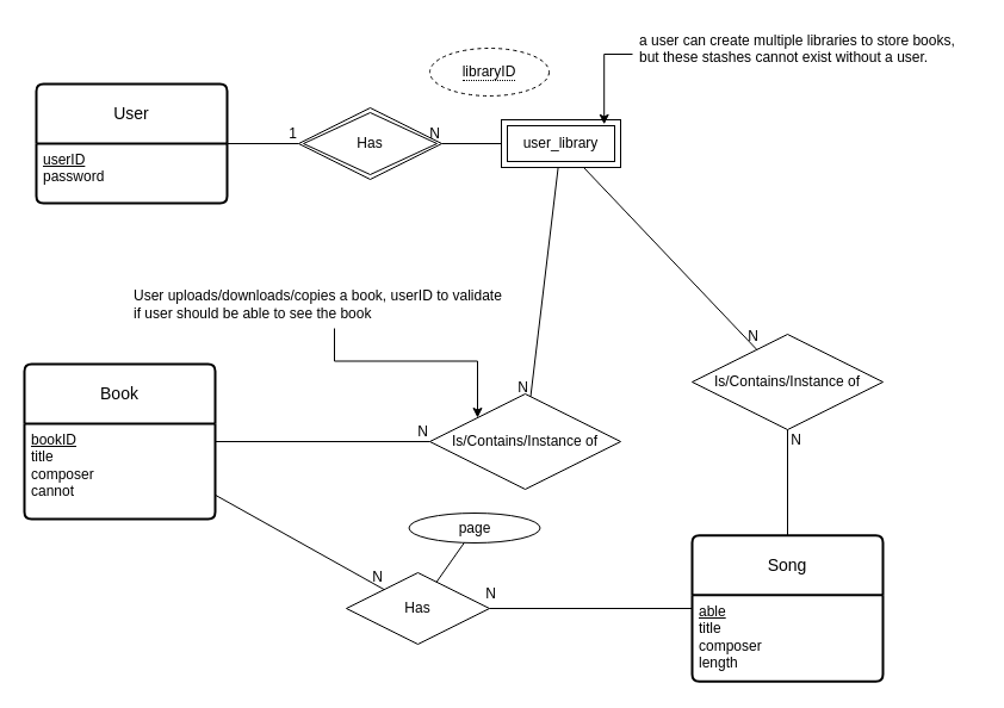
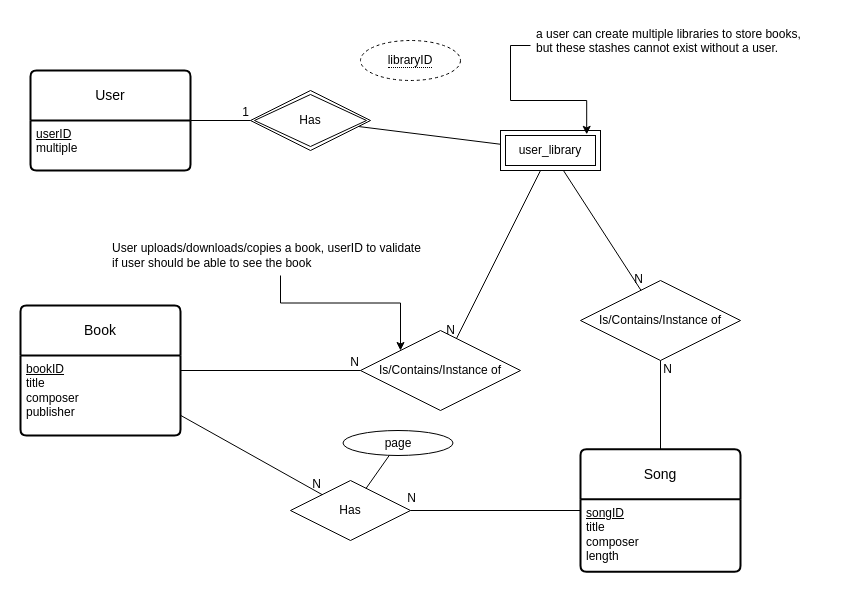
  <mxCell id="0" />
  <mxCell id="1" parent="0" />
  <mxCell id="2" value="User" style="swimlane;childLayout=stackLayout;horizontal=1;startSize=50;horizontalStack=0;rounded=1;fontSize=14;fontStyle=0;strokeWidth=2;resizeParent=0;resizeLast=1;shadow=0;dashed=0;align=center;arcSize=4;whiteSpace=wrap;html=1;" parent="1" vertex="1"><mxGeometry x="30" y="70" width="160" height="100" as="geometry" /></mxCell>
- <mxCell id="3" value="&lt;u&gt;userID&lt;/u&gt;&lt;div&gt;password&lt;/div&gt;" style="align=left;strokeColor=none;fillColor=none;spacingLeft=4;fontSize=12;verticalAlign=top;resizable=0;rotatable=0;part=1;html=1;" parent="2" vertex="1"><mxGeometry y="50" width="160" height="50" as="geometry" /></mxCell>
+ <mxCell id="3" value="&lt;u&gt;userID&lt;/u&gt;&lt;div&gt;multiple&lt;/div&gt;" style="align=left;strokeColor=none;fillColor=none;spacingLeft=4;fontSize=12;verticalAlign=top;resizable=0;rotatable=0;part=1;html=1;" parent="2" vertex="1"><mxGeometry y="50" width="160" height="50" as="geometry" /></mxCell>
  <mxCell id="4" value="Book" style="swimlane;childLayout=stackLayout;horizontal=1;startSize=50;horizontalStack=0;rounded=1;fontSize=14;fontStyle=0;strokeWidth=2;resizeParent=0;resizeLast=1;shadow=0;dashed=0;align=center;arcSize=4;whiteSpace=wrap;html=1;" parent="1" vertex="1"><mxGeometry x="20" y="305" width="160" height="130" as="geometry" /></mxCell>
- <mxCell id="5" value="&lt;u&gt;bookID&lt;/u&gt;&lt;div&gt;title&lt;/div&gt;&lt;div&gt;composer&lt;/div&gt;&lt;div&gt;cannot&lt;/div&gt;&lt;div&gt;&lt;br&gt;&lt;/div&gt;" style="align=left;strokeColor=none;fillColor=none;spacingLeft=4;fontSize=12;verticalAlign=top;resizable=0;rotatable=0;part=1;html=1;" parent="4" vertex="1"><mxGeometry y="50" width="160" height="80" as="geometry" /></mxCell>
+ <mxCell id="5" value="&lt;u&gt;bookID&lt;/u&gt;&lt;div&gt;title&lt;/div&gt;&lt;div&gt;composer&lt;/div&gt;&lt;div&gt;publisher&lt;/div&gt;&lt;div&gt;&lt;br&gt;&lt;/div&gt;" style="align=left;strokeColor=none;fillColor=none;spacingLeft=4;fontSize=12;verticalAlign=top;resizable=0;rotatable=0;part=1;html=1;" parent="4" vertex="1"><mxGeometry y="50" width="160" height="80" as="geometry" /></mxCell>
  <mxCell id="6" value="Song" style="swimlane;childLayout=stackLayout;horizontal=1;startSize=50;horizontalStack=0;rounded=1;fontSize=14;fontStyle=0;strokeWidth=2;resizeParent=0;resizeLast=1;shadow=0;dashed=0;align=center;arcSize=4;whiteSpace=wrap;html=1;" parent="1" vertex="1"><mxGeometry x="580" y="448.75" width="160" height="122.5" as="geometry" /></mxCell>
- <mxCell id="7" value="&lt;u&gt;able&lt;/u&gt;&lt;div&gt;title&lt;/div&gt;&lt;div&gt;composer&lt;/div&gt;&lt;div&gt;&lt;span style=&quot;background-color: initial;&quot;&gt;length&lt;/span&gt;&lt;/div&gt;" style="align=left;strokeColor=none;fillColor=none;spacingLeft=4;fontSize=12;verticalAlign=top;resizable=0;rotatable=0;part=1;html=1;" parent="6" vertex="1"><mxGeometry y="50" width="160" height="72.5" as="geometry" /></mxCell>
- <mxCell id="8" value="user_library" style="shape=ext;margin=3;double=1;whiteSpace=wrap;html=1;align=center;" parent="1" vertex="1"><mxGeometry x="420" y="100" width="100" height="40" as="geometry" /></mxCell>
+ <mxCell id="7" value="&lt;u&gt;songID&lt;/u&gt;&lt;div&gt;title&lt;/div&gt;&lt;div&gt;composer&lt;/div&gt;&lt;div&gt;&lt;span style=&quot;background-color: initial;&quot;&gt;length&lt;/span&gt;&lt;/div&gt;" style="align=left;strokeColor=none;fillColor=none;spacingLeft=4;fontSize=12;verticalAlign=top;resizable=0;rotatable=0;part=1;html=1;" parent="6" vertex="1"><mxGeometry y="50" width="160" height="72.5" as="geometry" /></mxCell>
+ <mxCell id="8" value="user_library" style="shape=ext;margin=3;double=1;whiteSpace=wrap;html=1;align=center;" parent="1" vertex="1"><mxGeometry x="500" y="130" width="100" height="40" as="geometry" /></mxCell>
  <mxCell id="9" value="Is/Contains/Instance of" style="shape=rhombus;perimeter=rhombusPerimeter;whiteSpace=wrap;html=1;align=center;" parent="1" vertex="1"><mxGeometry x="360" y="330" width="160" height="80" as="geometry" /></mxCell>
  <mxCell id="10" value="" style="endArrow=none;html=1;rounded=0;" parent="1" source="2" target="14" edge="1"><mxGeometry relative="1" as="geometry"><mxPoint x="180" y="147" as="sourcePoint" /><mxPoint x="380" y="290" as="targetPoint" /></mxGeometry></mxCell>
  <mxCell id="11" value="1" style="resizable=0;html=1;whiteSpace=wrap;align=right;verticalAlign=bottom;" parent="10" connectable="0" vertex="1"><mxGeometry x="1" relative="1" as="geometry" /></mxCell>
  <mxCell id="12" value="" style="endArrow=none;html=1;rounded=0;" parent="1" source="8" target="14" edge="1"><mxGeometry relative="1" as="geometry"><mxPoint x="410" y="220" as="sourcePoint" /><mxPoint x="570" y="240" as="targetPoint" /></mxGeometry></mxCell>
  <mxCell id="13" value="N" style="resizable=0;html=1;whiteSpace=wrap;align=right;verticalAlign=bottom;" parent="12" connectable="0" vertex="1"><mxGeometry x="1" relative="1" as="geometry" /></mxCell>
  <mxCell id="14" value="Has" style="shape=rhombus;double=1;perimeter=rhombusPerimeter;whiteSpace=wrap;html=1;align=center;" parent="1" vertex="1"><mxGeometry x="250" y="90" width="120" height="60" as="geometry" /></mxCell>
  <mxCell id="15" value="Has" style="shape=rhombus;perimeter=rhombusPerimeter;whiteSpace=wrap;html=1;align=center;" parent="1" vertex="1"><mxGeometry x="290" y="480" width="120" height="60" as="geometry" /></mxCell>
  <mxCell id="16" value="" style="endArrow=none;html=1;rounded=0;" parent="1" source="4" target="15" edge="1"><mxGeometry relative="1" as="geometry"><mxPoint x="220" y="640" as="sourcePoint" /><mxPoint x="380" y="640" as="targetPoint" /></mxGeometry></mxCell>
  <mxCell id="17" value="N" style="resizable=0;html=1;whiteSpace=wrap;align=right;verticalAlign=bottom;" parent="16" connectable="0" vertex="1"><mxGeometry x="1" relative="1" as="geometry"><mxPoint x="1" y="-2" as="offset" /></mxGeometry></mxCell>
  <mxCell id="18" value="" style="endArrow=none;html=1;rounded=0;" parent="1" source="6" target="15" edge="1"><mxGeometry relative="1" as="geometry"><mxPoint x="580" y="550" as="sourcePoint" /><mxPoint x="790" y="400" as="targetPoint" /></mxGeometry></mxCell>
  <mxCell id="19" value="N" style="resizable=0;html=1;whiteSpace=wrap;align=right;verticalAlign=bottom;" parent="18" connectable="0" vertex="1"><mxGeometry x="1" relative="1" as="geometry"><mxPoint x="7" y="-4" as="offset" /></mxGeometry></mxCell>
  <mxCell id="20" value="a user can create multiple libraries&amp;nbsp;&lt;span style=&quot;background-color: initial;&quot;&gt;to store books, but these stashes cannot exist without a user.&lt;/span&gt;" style="text;strokeColor=none;fillColor=none;spacingLeft=4;spacingRight=4;overflow=hidden;rotatable=0;points=[[0,0.5],[1,0.5]];portConstraint=eastwest;fontSize=12;whiteSpace=wrap;html=1;" parent="1" vertex="1"><mxGeometry x="530" y="20" width="290" height="50" as="geometry" /></mxCell>
  <mxCell id="21" style="edgeStyle=orthogonalEdgeStyle;rounded=0;orthogonalLoop=1;jettySize=auto;html=1;entryX=0;entryY=0;entryDx=0;entryDy=0;" parent="1" source="22" target="9" edge="1"><mxGeometry relative="1" as="geometry" /></mxCell>
  <mxCell id="22" value="User uploads/downloads/copies a book, userID to validate&amp;nbsp;&lt;div&gt;if user should be able to see the book&lt;/div&gt;" style="text;html=1;align=left;verticalAlign=middle;resizable=0;points=[];autosize=1;strokeColor=none;fillColor=none;" parent="1" vertex="1"><mxGeometry x="110" y="235" width="340" height="40" as="geometry" /></mxCell>
  <mxCell id="23" value="" style="endArrow=none;html=1;rounded=0;" parent="1" source="4" target="9" edge="1"><mxGeometry relative="1" as="geometry"><mxPoint x="640" y="610.83" as="sourcePoint" /><mxPoint x="800" y="610.83" as="targetPoint" /></mxGeometry></mxCell>
  <mxCell id="24" value="N" style="resizable=0;html=1;whiteSpace=wrap;align=right;verticalAlign=bottom;" parent="23" connectable="0" vertex="1"><mxGeometry x="1" relative="1" as="geometry" /></mxCell>
  <mxCell id="25" value="" style="endArrow=none;html=1;rounded=0;" parent="1" source="8" target="9" edge="1"><mxGeometry relative="1" as="geometry"><mxPoint x="630" y="490" as="sourcePoint" /><mxPoint x="790" y="490" as="targetPoint" /></mxGeometry></mxCell>
  <mxCell id="26" value="N" style="resizable=0;html=1;whiteSpace=wrap;align=right;verticalAlign=bottom;" parent="25" connectable="0" vertex="1"><mxGeometry x="1" relative="1" as="geometry" /></mxCell>
  <mxCell id="27" value="Is/Contains/Instance of" style="shape=rhombus;perimeter=rhombusPerimeter;whiteSpace=wrap;html=1;align=center;" parent="1" vertex="1"><mxGeometry x="580" y="280" width="160" height="80" as="geometry" /></mxCell>
  <mxCell id="28" value="" style="endArrow=none;html=1;rounded=0;" parent="1" source="8" target="27" edge="1"><mxGeometry relative="1" as="geometry"><mxPoint x="635" y="339.17" as="sourcePoint" /><mxPoint x="660" y="250" as="targetPoint" /></mxGeometry></mxCell>
  <mxCell id="29" value="N" style="resizable=0;html=1;whiteSpace=wrap;align=right;verticalAlign=bottom;" parent="28" connectable="0" vertex="1"><mxGeometry x="1" relative="1" as="geometry"><mxPoint x="3" y="-3" as="offset" /></mxGeometry></mxCell>
  <mxCell id="30" value="" style="endArrow=none;html=1;rounded=0;" parent="1" source="6" target="27" edge="1"><mxGeometry relative="1" as="geometry"><mxPoint x="620" y="379.17" as="sourcePoint" /><mxPoint x="780" y="379.17" as="targetPoint" /></mxGeometry></mxCell>
  <mxCell id="31" value="N" style="resizable=0;html=1;whiteSpace=wrap;align=right;verticalAlign=bottom;" parent="30" connectable="0" vertex="1"><mxGeometry x="1" relative="1" as="geometry"><mxPoint x="13" y="17" as="offset" /></mxGeometry></mxCell>
  <mxCell id="32" value="page" style="ellipse;whiteSpace=wrap;html=1;align=center;" parent="1" vertex="1"><mxGeometry x="342.5" y="430" width="110" height="25" as="geometry" /></mxCell>
  <mxCell id="33" value="" style="endArrow=none;html=1;rounded=0;" parent="1" source="15" target="32" edge="1"><mxGeometry relative="1" as="geometry"><mxPoint x="310" y="580" as="sourcePoint" /><mxPoint x="470" y="580" as="targetPoint" /></mxGeometry></mxCell>
  <mxCell id="34" style="edgeStyle=orthogonalEdgeStyle;rounded=0;orthogonalLoop=1;jettySize=auto;html=1;entryX=0.862;entryY=0.096;entryDx=0;entryDy=0;entryPerimeter=0;" parent="1" source="20" target="8" edge="1"><mxGeometry relative="1" as="geometry" /></mxCell>
  <mxCell id="35" value="&lt;span style=&quot;border-bottom: 1px dotted&quot;&gt;libraryID&lt;/span&gt;" style="ellipse;whiteSpace=wrap;html=1;align=center;dashed=1;" parent="1" vertex="1"><mxGeometry x="360" y="40" width="100" height="40" as="geometry" /></mxCell>
